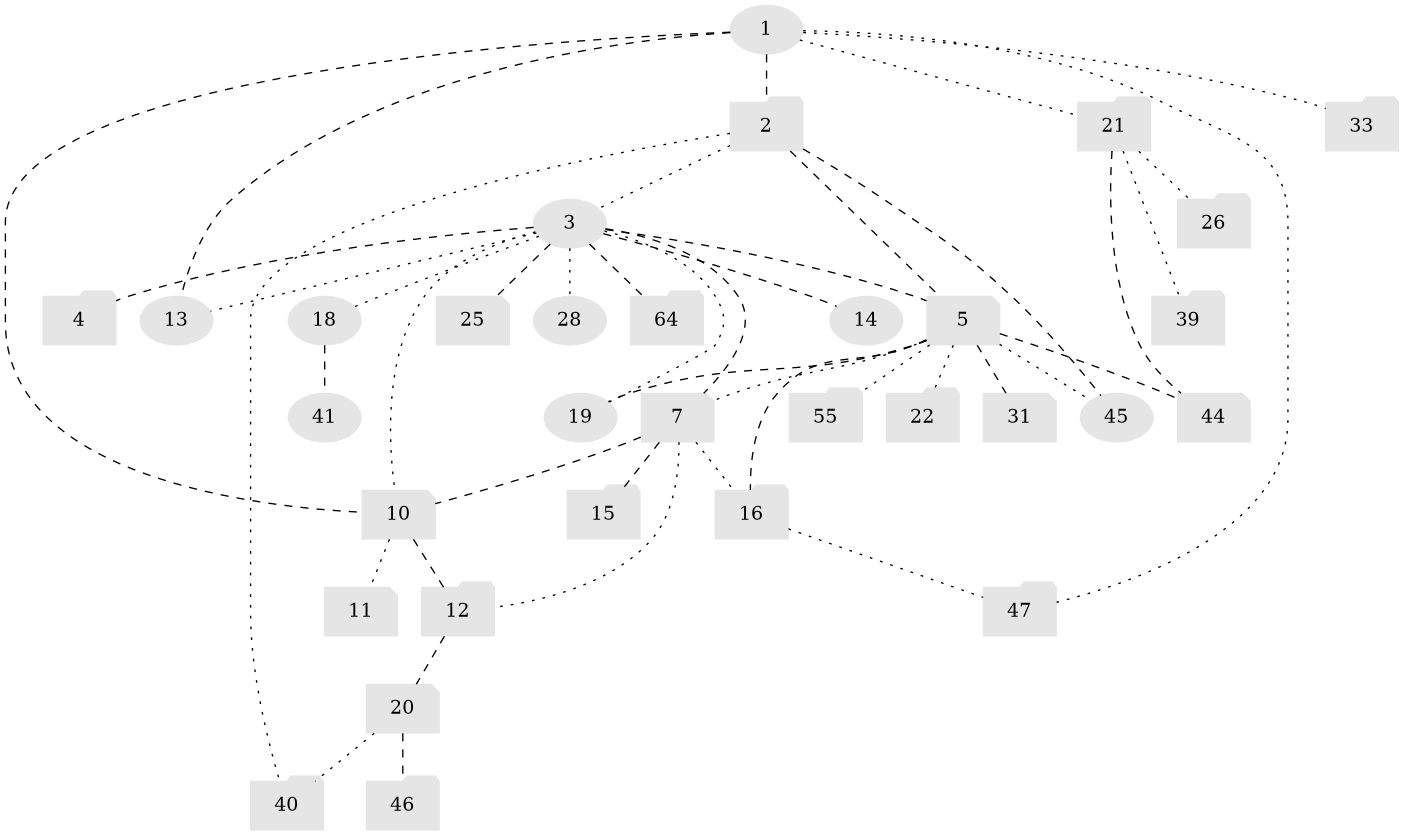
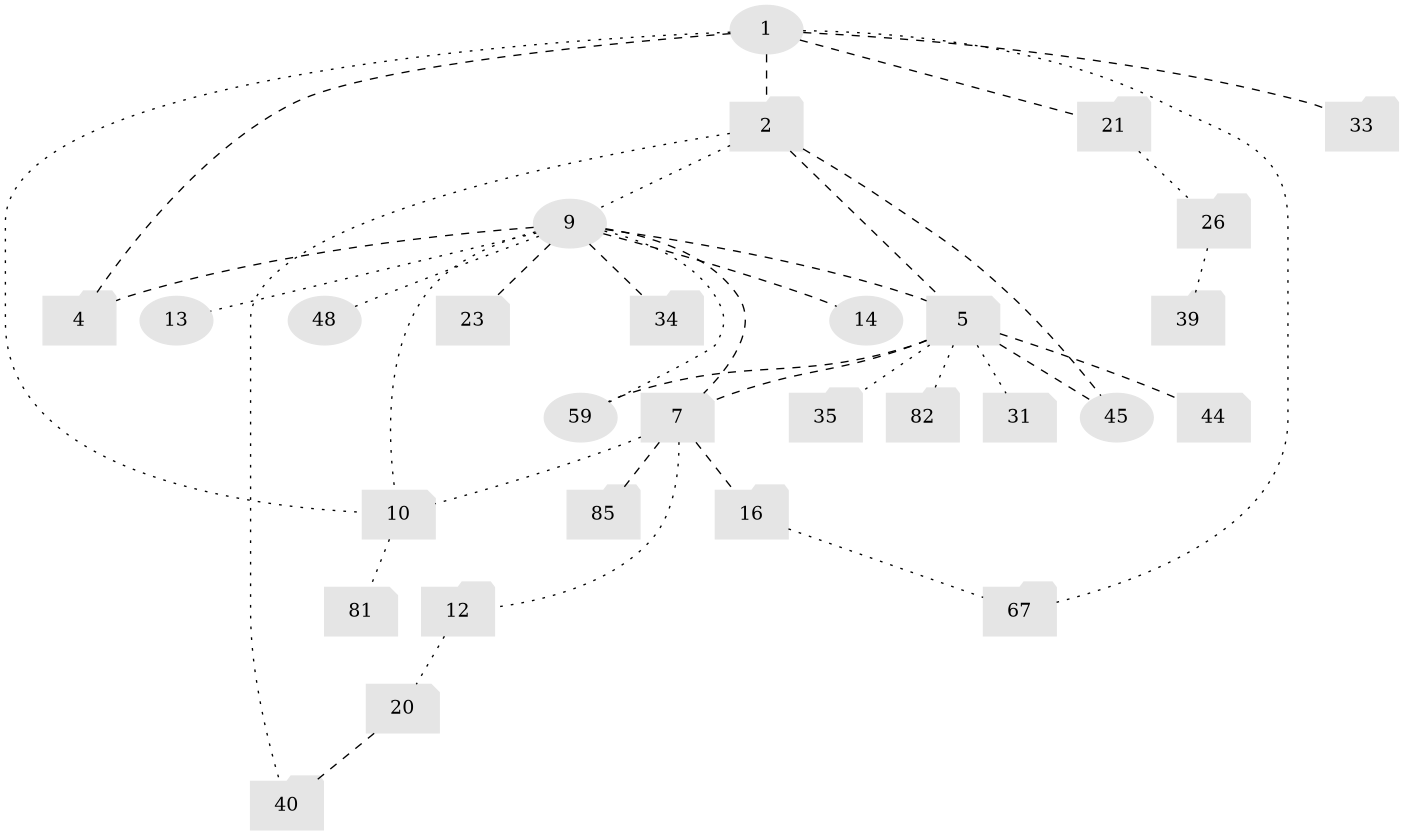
  graph {
    node [color=gray90 shape=folder style=filled]
    edge [style=dashed]
    1 [shape=ellipse super="+17"]
    2 [super="+6"]
    4
    10 [shape=note super="+42"]
    21
    33 [super="+37"]
-   47
-   3 [shape=ellipse super="+9"]
+   47 [label=67]
+   3 [shape=ellipse super="+9" label=9]
    5 [shape=note super="+43"]
    40
    45 [shape=ellipse]
    12 [super="+36"]
-   11 [shape=note]
+   11 [shape=note label=81]
    44 [shape=note]
    26 [super="+38"]
    7 [shape=note super="+8"]
    13 [shape=ellipse]
    14 [shape=ellipse]
-   18 [shape=ellipse super="+24"]
-   23 [shape=note super="+27" label=25]
-   28 [shape=ellipse]
-   34 [label=64]
-   19 [shape=ellipse]
+   18 [shape=ellipse super="+24" label=48]
+   23 [shape=note super="+27"]
+   34
+   19 [shape=ellipse label=59]
    16 [super="+30"]
-   22 [super="+48"]
+   22 [super="+48" label=82]
    31 [shape=note]
-   35 [label=55]
-   15
-   41 [shape=ellipse]
+   35
+   15 [label=85]
    20 [shape=note super="+32"]
-   46
    39
    1 -- 2
-   1 -- 13
-   1 -- 10
-   1 -- 21 [style=dotted]
-   1 -- 33 [style=dotted]
+   1 -- 4
+   1 -- 10 [style=dotted]
+   1 -- 21
+   1 -- 33
    1 -- 47 [style=dotted]
    2 -- 3 [style=dotted]
    2 -- 5
    2 -- 40 [style=dotted]
    2 -- 45
-   10 -- 12
    10 -- 11 [style=dotted]
-   21 -- 44
    21 -- 26 [style=dotted]
    3 -- 4
    3 -- 10 [style=dotted]
    3 -- 5
    3 -- 7
    3 -- 13 [style=dotted]
    3 -- 14
    3 -- 18 [style=dotted weight=2]
    3 -- 23
-   3 -- 28 [style=dotted]
    3 -- 34
    3 -- 19 [style=dotted]
-   5 -- 45 [style=dotted]
+   5 -- 45
    5 -- 44
-   5 -- 7 [style=dotted]
+   5 -- 7
    5 -- 19
-   5 -- 16
    5 -- 22 [style=dotted]
-   5 -- 31
+   5 -- 31 [style=dotted]
    5 -- 35 [style=dotted]
-   12 -- 20
-   21 -- 39 [style=dotted]
-   7 -- 10
+   12 -- 20 [style=dotted]
+   26 -- 39 [style=dotted]
+   7 -- 10 [style=dotted]
    7 -- 12 [style=dotted]
-   7 -- 16 [style=dotted]
+   7 -- 16
    7 -- 15
-   18 -- 41
    16 -- 47 [style=dotted]
-   20 -- 40 [style=dotted]
-   20 -- 46
+   20 -- 40
  }
